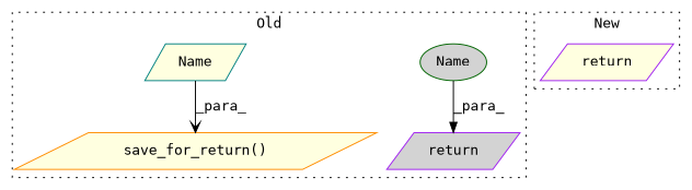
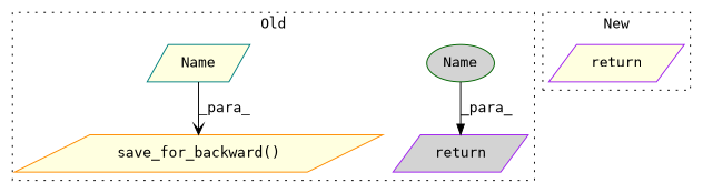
  digraph {
    fontname="DejaVu Sans Mono"
    node [a=93 l=7 shape=parallelogram style=filled fillcolor=lightyellow color=purple fontname="DejaVu Sans Mono"]
    edge [fontname="DejaVu Sans Mono"]
-   n1 [a=75 l="23,1" label="save_for_return()" s="1164,1193" color=darkorange]
+   n1 [a=75 l="23,1" label="save_for_backward()" s="1164,1193" color=darkorange]
    n2 [label=return s=1199 fillcolor=lightgrey]
    n3 [a=87 l=3 label=Name s=1206 shape=ellipse fillcolor=lightgrey color=darkgreen]
    n4 [a=87 l=3 label=Name s=1190 color=teal]
    n5 [label=return s=1115]
    subgraph cluster_1 {
      label=Old
      style=dotted
      n1
      n2
      n3
      n4
    }
    subgraph cluster_2 {
      label=New
      style=dotted
      n5
    }
    n3 -> n2 [label=_para_ arrowhead=normal]
    n4 -> n1 [label=_para_ arrowhead=vee]
  }
